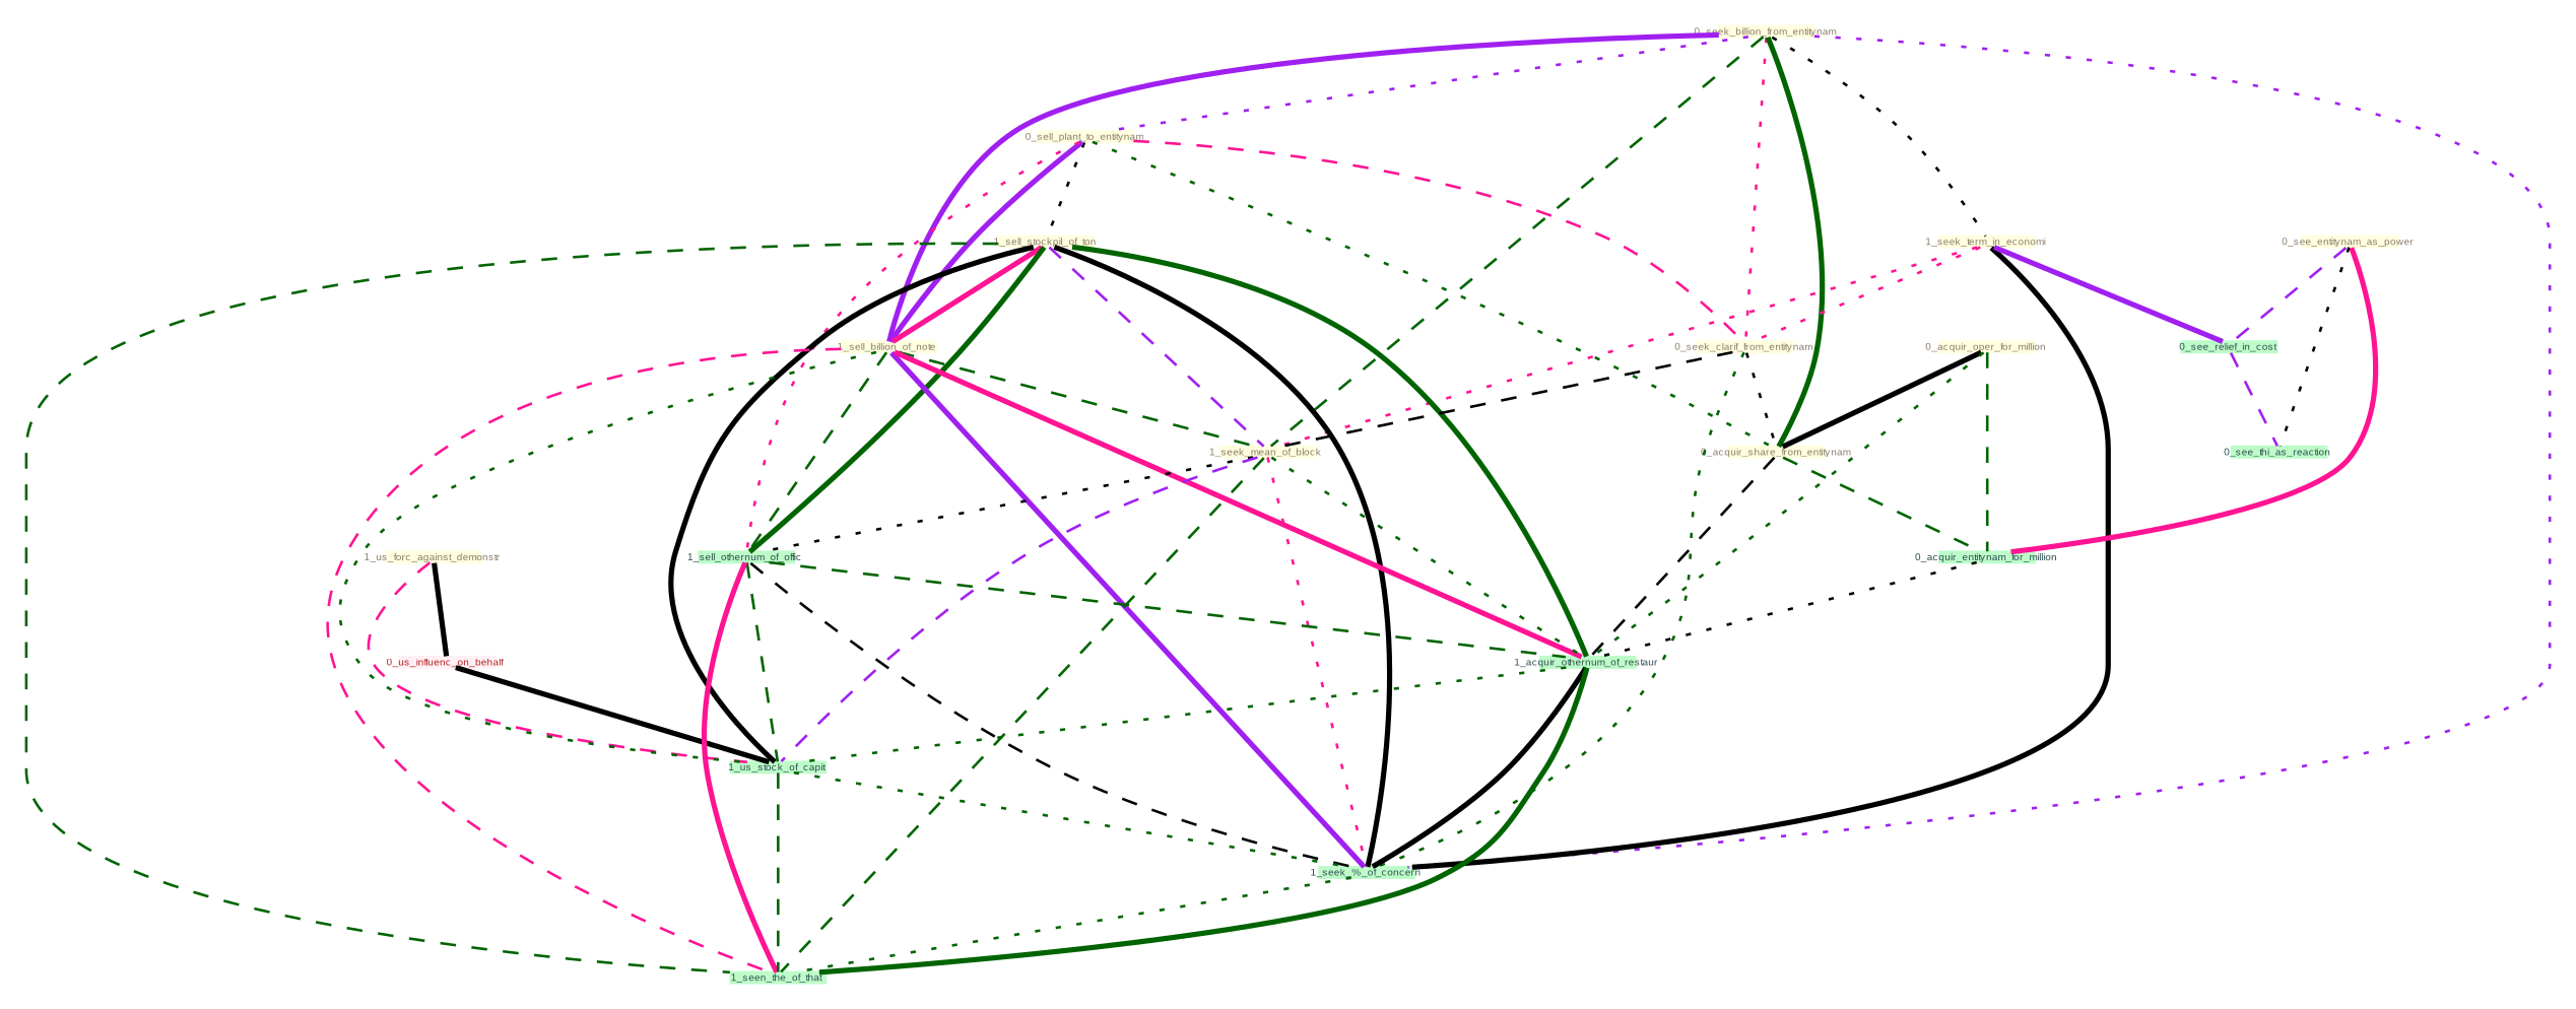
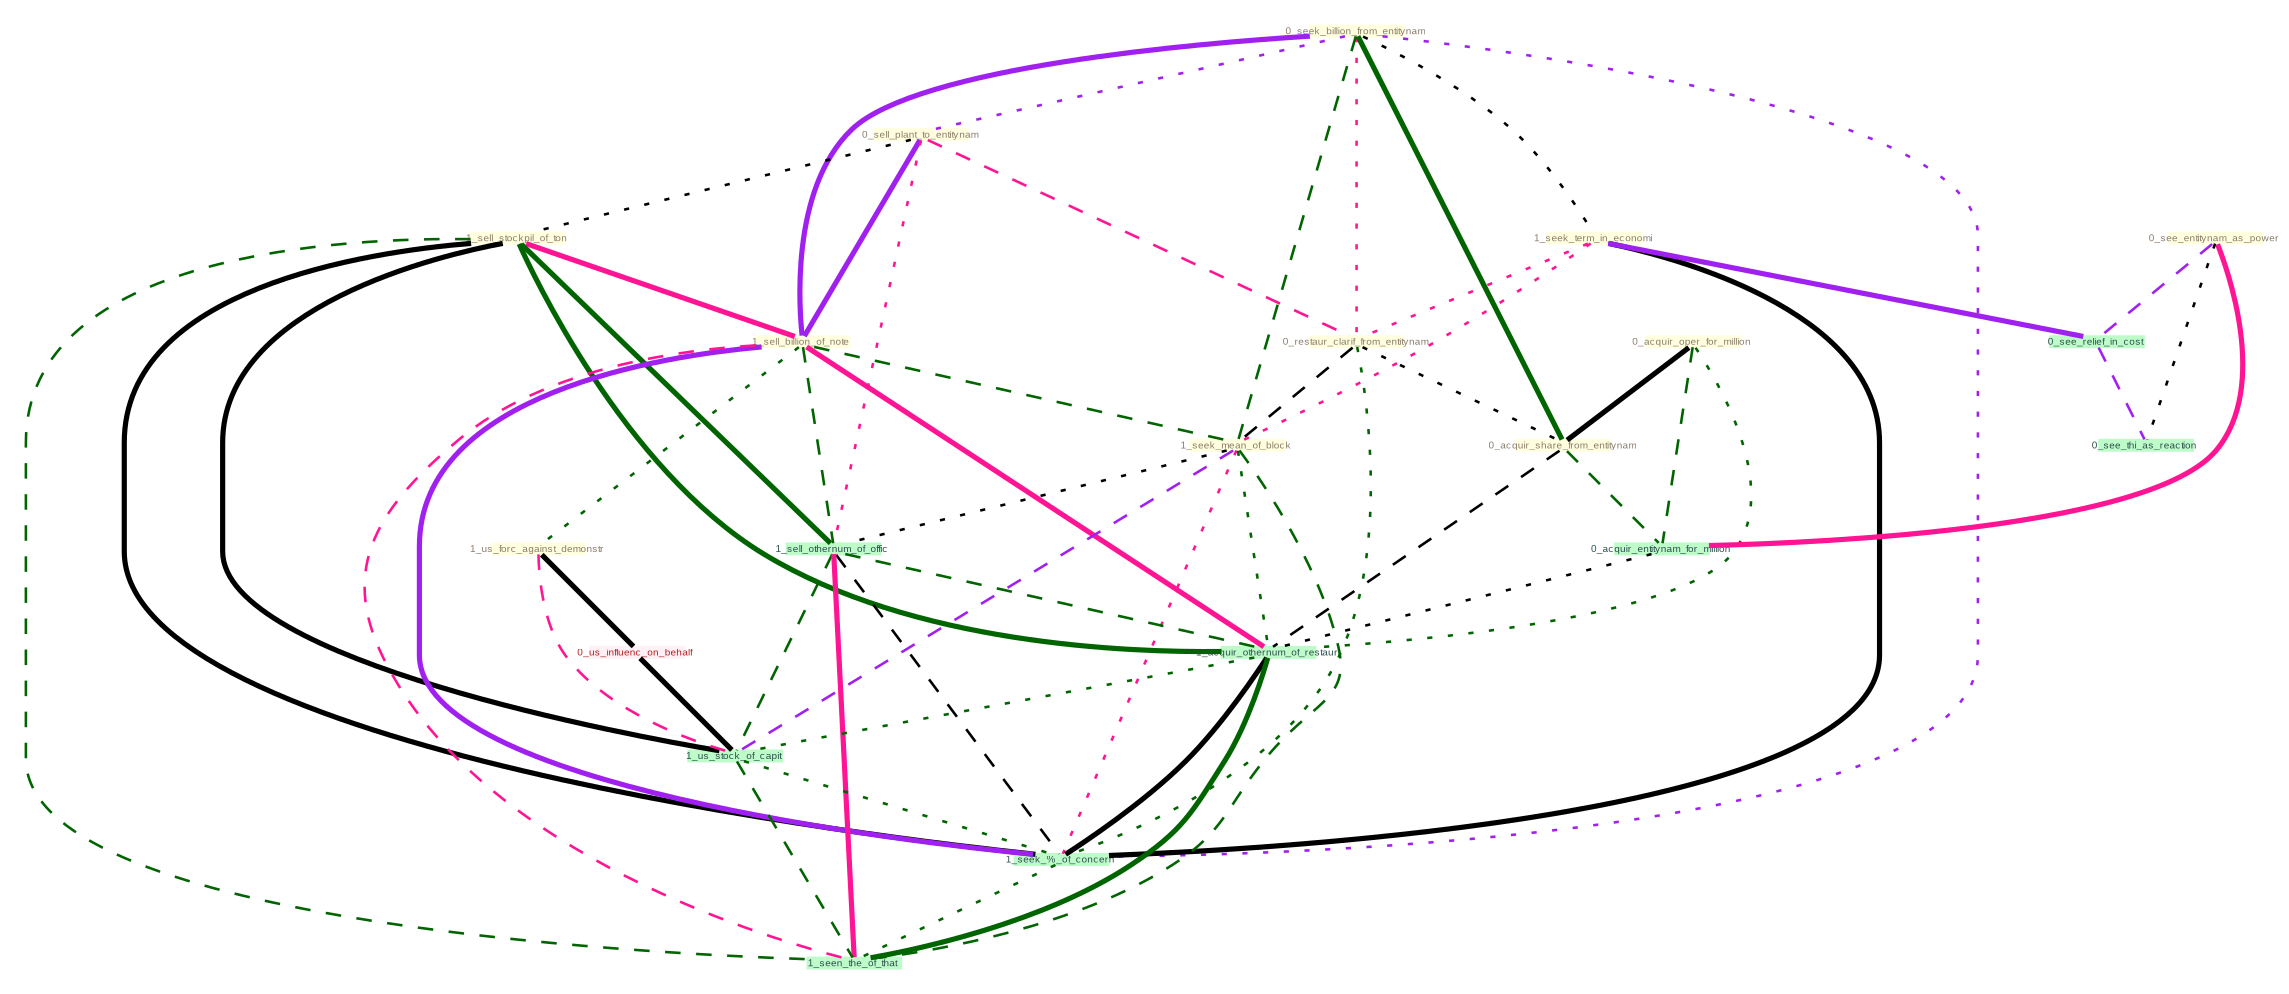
  graph {
    fontname="Liberation Sans"
    node [color="#ffffe0" fixedsize=true fontcolor="#8b7d6b" fontname="Liberation Sans" fontsize=4 shape=polygon style=filled]
    edge [color=darkgreen fontname="Liberation Sans" style=dotted w=1]
    "0_seek_billion_from_entitynam " [height=.06 width=.5]
    "0_sell_plant_to_entitynam " [height=.06 width=.5]
    "1_seek_term_in_economi " [height=.06 width=.5]
    "0_acquir_oper_for_million " [height=.06 width=.5]
    "1_sell_stockpil_of_ton " [height=.06 width=.5]
    "1_us_forc_against_demonstr " [height=.06 width=.5]
-   "0_seek_clarif_from_entitynam " [height=.06 width=.5]
+   "0_seek_clarif_from_entitynam " [height=.06 width=.5 label="0_restaur_clarif_from_entitynam"]
    "0_see_entitynam_as_power " [height=.06 width=.5]
    "1_sell_billion_of_note " [height=.06 width=.5]
    "0_acquir_share_from_entitynam " [height=.06 width=.5]
    "1_seek_mean_of_block " [height=.06 width=.5]
    "0_us_influenc_on_behalf " [color="#fff0f5" fontcolor="#b22222" height=.06 width=.5]
    "1_seek_%_of_concern " [color="#BDFCC9" fontcolor="#2f4f4f" height=.06 width=.5]
    "1_sell_othernum_of_offic " [color="#BDFCC9" fontcolor="#2f4f4f" height=.06 width=.5]
    "0_see_relief_in_cost " [color="#BDFCC9" fontcolor="#2f4f4f" height=.06 width=.5]
    "0_acquir_entitynam_for_million " [color="#BDFCC9" fontcolor="#2f4f4f" height=.06 width=.5]
    "1_acquir_othernum_of_restaur " [color="#BDFCC9" fontcolor="#2f4f4f" height=.06 width=.5]
    "1_us_stock_of_capit " [color="#BDFCC9" fontcolor="#2f4f4f" height=.06 width=.5]
    "1_seen_the_of_that " [color="#BDFCC9" fontcolor="#2f4f4f" height=.06 width=.5]
    "0_see_thi_as_reaction " [color="#BDFCC9" fontcolor="#2f4f4f" height=.06 width=.5]
    subgraph sub_1 {
      "0_seek_billion_from_entitynam "
      "0_sell_plant_to_entitynam "
      "1_seek_term_in_economi "
      "0_acquir_oper_for_million "
      "1_sell_stockpil_of_ton "
      "1_us_forc_against_demonstr "
      "0_seek_clarif_from_entitynam "
      "0_see_entitynam_as_power "
      "1_sell_billion_of_note "
      "0_acquir_share_from_entitynam "
      "1_seek_mean_of_block "
    }
    subgraph sub_2 {
      "0_us_influenc_on_behalf "
    }
    "0_seek_billion_from_entitynam " -- "0_sell_plant_to_entitynam " [color=purple]
    "0_seek_billion_from_entitynam " -- "1_seek_term_in_economi " [color=black]
    "0_seek_billion_from_entitynam " -- "0_seek_clarif_from_entitynam " [color=deeppink w=3]
    "0_seek_billion_from_entitynam " -- "1_sell_billion_of_note " [color=purple style=bold]
    "0_seek_billion_from_entitynam " -- "0_acquir_share_from_entitynam " [style=bold w=2]
    "0_seek_billion_from_entitynam " -- "1_seek_mean_of_block " [style=dashed]
    "0_seek_billion_from_entitynam " -- "1_seek_%_of_concern " [color=purple]
    "0_sell_plant_to_entitynam " -- "1_sell_stockpil_of_ton " [color=black]
    "0_sell_plant_to_entitynam " -- "0_seek_clarif_from_entitynam " [color=deeppink style=dashed]
    "0_sell_plant_to_entitynam " -- "1_sell_billion_of_note " [color=purple style=bold]
-   "0_sell_plant_to_entitynam " -- "0_acquir_share_from_entitynam "
    "0_sell_plant_to_entitynam " -- "1_sell_othernum_of_offic " [color=deeppink]
    "1_seek_term_in_economi " -- "0_seek_clarif_from_entitynam " [color=deeppink]
    "1_seek_term_in_economi " -- "1_seek_mean_of_block " [color=deeppink]
    "1_seek_term_in_economi " -- "1_seek_%_of_concern " [color=black style=bold]
    "1_seek_term_in_economi " -- "0_see_relief_in_cost " [color=purple style=bold]
    "0_acquir_oper_for_million " -- "0_acquir_share_from_entitynam " [color=black style=bold]
    "0_acquir_oper_for_million " -- "0_acquir_entitynam_for_million " [style=dashed w=3]
    "0_acquir_oper_for_million " -- "1_acquir_othernum_of_restaur "
    "1_sell_stockpil_of_ton " -- "1_sell_billion_of_note " [color=deeppink style=bold w=2]
-   "1_sell_stockpil_of_ton " -- "1_seek_mean_of_block " [color=purple style=dashed]
    "1_sell_stockpil_of_ton " -- "1_seek_%_of_concern " [color=black style=bold]
    "1_sell_stockpil_of_ton " -- "1_sell_othernum_of_offic " [style=bold w=2]
    "1_sell_stockpil_of_ton " -- "1_acquir_othernum_of_restaur " [style=bold]
    "1_sell_stockpil_of_ton " -- "1_us_stock_of_capit " [color=black style=bold]
    "1_sell_stockpil_of_ton " -- "1_seen_the_of_that " [style=dashed]
    "1_us_forc_against_demonstr " -- "0_us_influenc_on_behalf " [color=black style=bold]
    "1_us_forc_against_demonstr " -- "1_us_stock_of_capit " [color=deeppink style=dashed]
    "0_seek_clarif_from_entitynam " -- "0_acquir_share_from_entitynam " [color=black w=2]
    "0_seek_clarif_from_entitynam " -- "1_seek_mean_of_block " [color=black style=dashed]
    "0_seek_clarif_from_entitynam " -- "1_seek_%_of_concern "
    "0_see_entitynam_as_power " -- "0_see_relief_in_cost " [color=purple style=dashed]
    "0_see_entitynam_as_power " -- "0_acquir_entitynam_for_million " [color=deeppink style=bold]
    "0_see_entitynam_as_power " -- "0_see_thi_as_reaction " [color=black w=2]
    "1_sell_billion_of_note " -- "1_seek_mean_of_block " [style=dashed]
    "1_sell_billion_of_note " -- "1_seek_%_of_concern " [color=purple style=bold]
    "1_sell_billion_of_note " -- "1_sell_othernum_of_offic " [style=dashed w=2]
    "1_sell_billion_of_note " -- "1_acquir_othernum_of_restaur " [color=deeppink style=bold]
-   "1_sell_billion_of_note " -- "1_us_stock_of_capit "
+   "1_sell_billion_of_note " -- "1_us_forc_against_demonstr "
    "1_sell_billion_of_note " -- "1_seen_the_of_that " [color=deeppink style=dashed]
    "0_acquir_share_from_entitynam " -- "0_acquir_entitynam_for_million " [style=dashed]
    "0_acquir_share_from_entitynam " -- "1_acquir_othernum_of_restaur " [color=black style=dashed]
    "1_seek_mean_of_block " -- "1_seek_%_of_concern " [color=deeppink w=2]
    "1_seek_mean_of_block " -- "1_sell_othernum_of_offic " [color=black]
    "1_seek_mean_of_block " -- "1_acquir_othernum_of_restaur "
    "1_seek_mean_of_block " -- "1_us_stock_of_capit " [color=purple style=dashed]
    "1_seek_mean_of_block " -- "1_seen_the_of_that " [style=dashed]
    "0_us_influenc_on_behalf " -- "1_us_stock_of_capit " [color=black style=bold]
    "1_seek_%_of_concern " -- "1_seen_the_of_that "
    "1_sell_othernum_of_offic " -- "1_seek_%_of_concern " [color=black style=dashed]
    "1_sell_othernum_of_offic " -- "1_acquir_othernum_of_restaur " [style=dashed w=2]
    "1_sell_othernum_of_offic " -- "1_us_stock_of_capit " [style=dashed]
    "1_sell_othernum_of_offic " -- "1_seen_the_of_that " [color=deeppink style=bold]
    "0_see_relief_in_cost " -- "0_see_thi_as_reaction " [color=purple style=dashed]
    "0_acquir_entitynam_for_million " -- "1_acquir_othernum_of_restaur " [color=black]
    "1_acquir_othernum_of_restaur " -- "1_seek_%_of_concern " [color=black style=bold]
    "1_acquir_othernum_of_restaur " -- "1_us_stock_of_capit "
    "1_acquir_othernum_of_restaur " -- "1_seen_the_of_that " [style=bold]
    "1_us_stock_of_capit " -- "1_seek_%_of_concern "
    "1_us_stock_of_capit " -- "1_seen_the_of_that " [style=dashed]
  }
